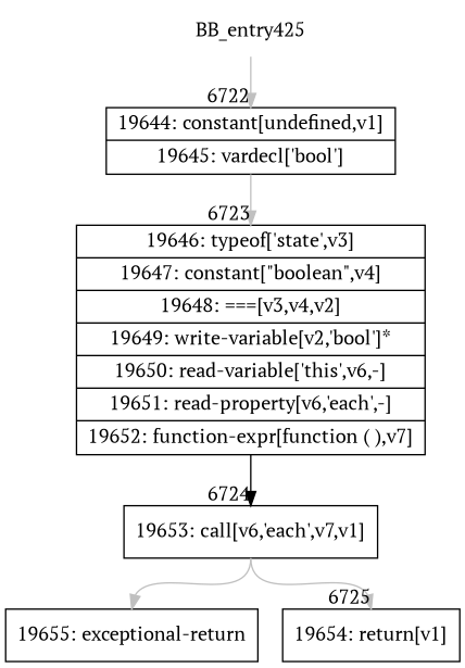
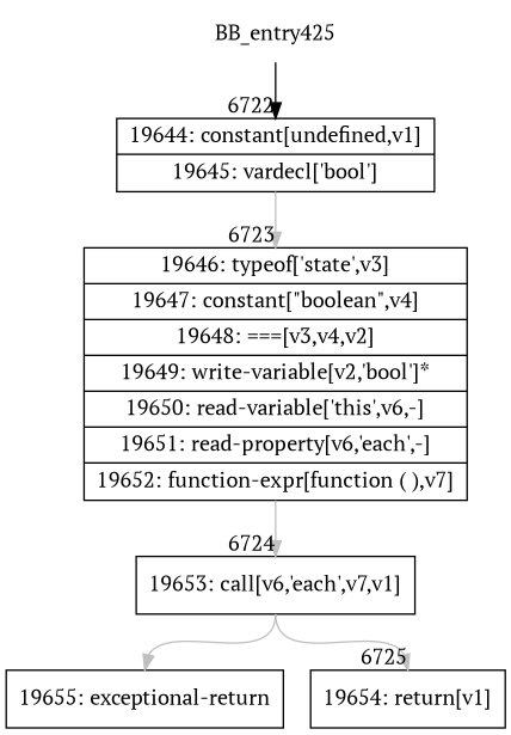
  digraph {
    fontname="PT Serif"
    rankdir=TD
    node [fontname="PT Serif" shape=record]
    edge [fontname="PT Serif" headport=n tailport=s color=gray]
    BB_entry425 [shape=none]
    n2 [label="{19644: constant[undefined,v1]|19645: vardecl['bool']}"]
    n3 [label="{19646: typeof['state',v3]|19647: constant[\"boolean\",v4]|19648: ===[v3,v4,v2]|19649: write-variable[v2,'bool']*|19650: read-variable['this',v6,-]|19651: read-property[v6,'each',-]|19652: function-expr[function ( ),v7]}"]
    n4 [label="{19653: call[v6,'each',v7,v1]}"]
    n5 [label="{19655: exceptional-return}"]
    n6 [label="{19654: return[v1]}"]
-   BB_entry425 -> n2 [headlabel="    6722"]
+   BB_entry425 -> n2 [headlabel="    6722" color=""]
    n2 -> n3 [headlabel="      6723"]
-   n3 -> n4 [headlabel="      6724" color=""]
+   n3 -> n4 [headlabel="      6724"]
    n4 -> n5
    n4 -> n6 [headlabel="      6725"]
  }
